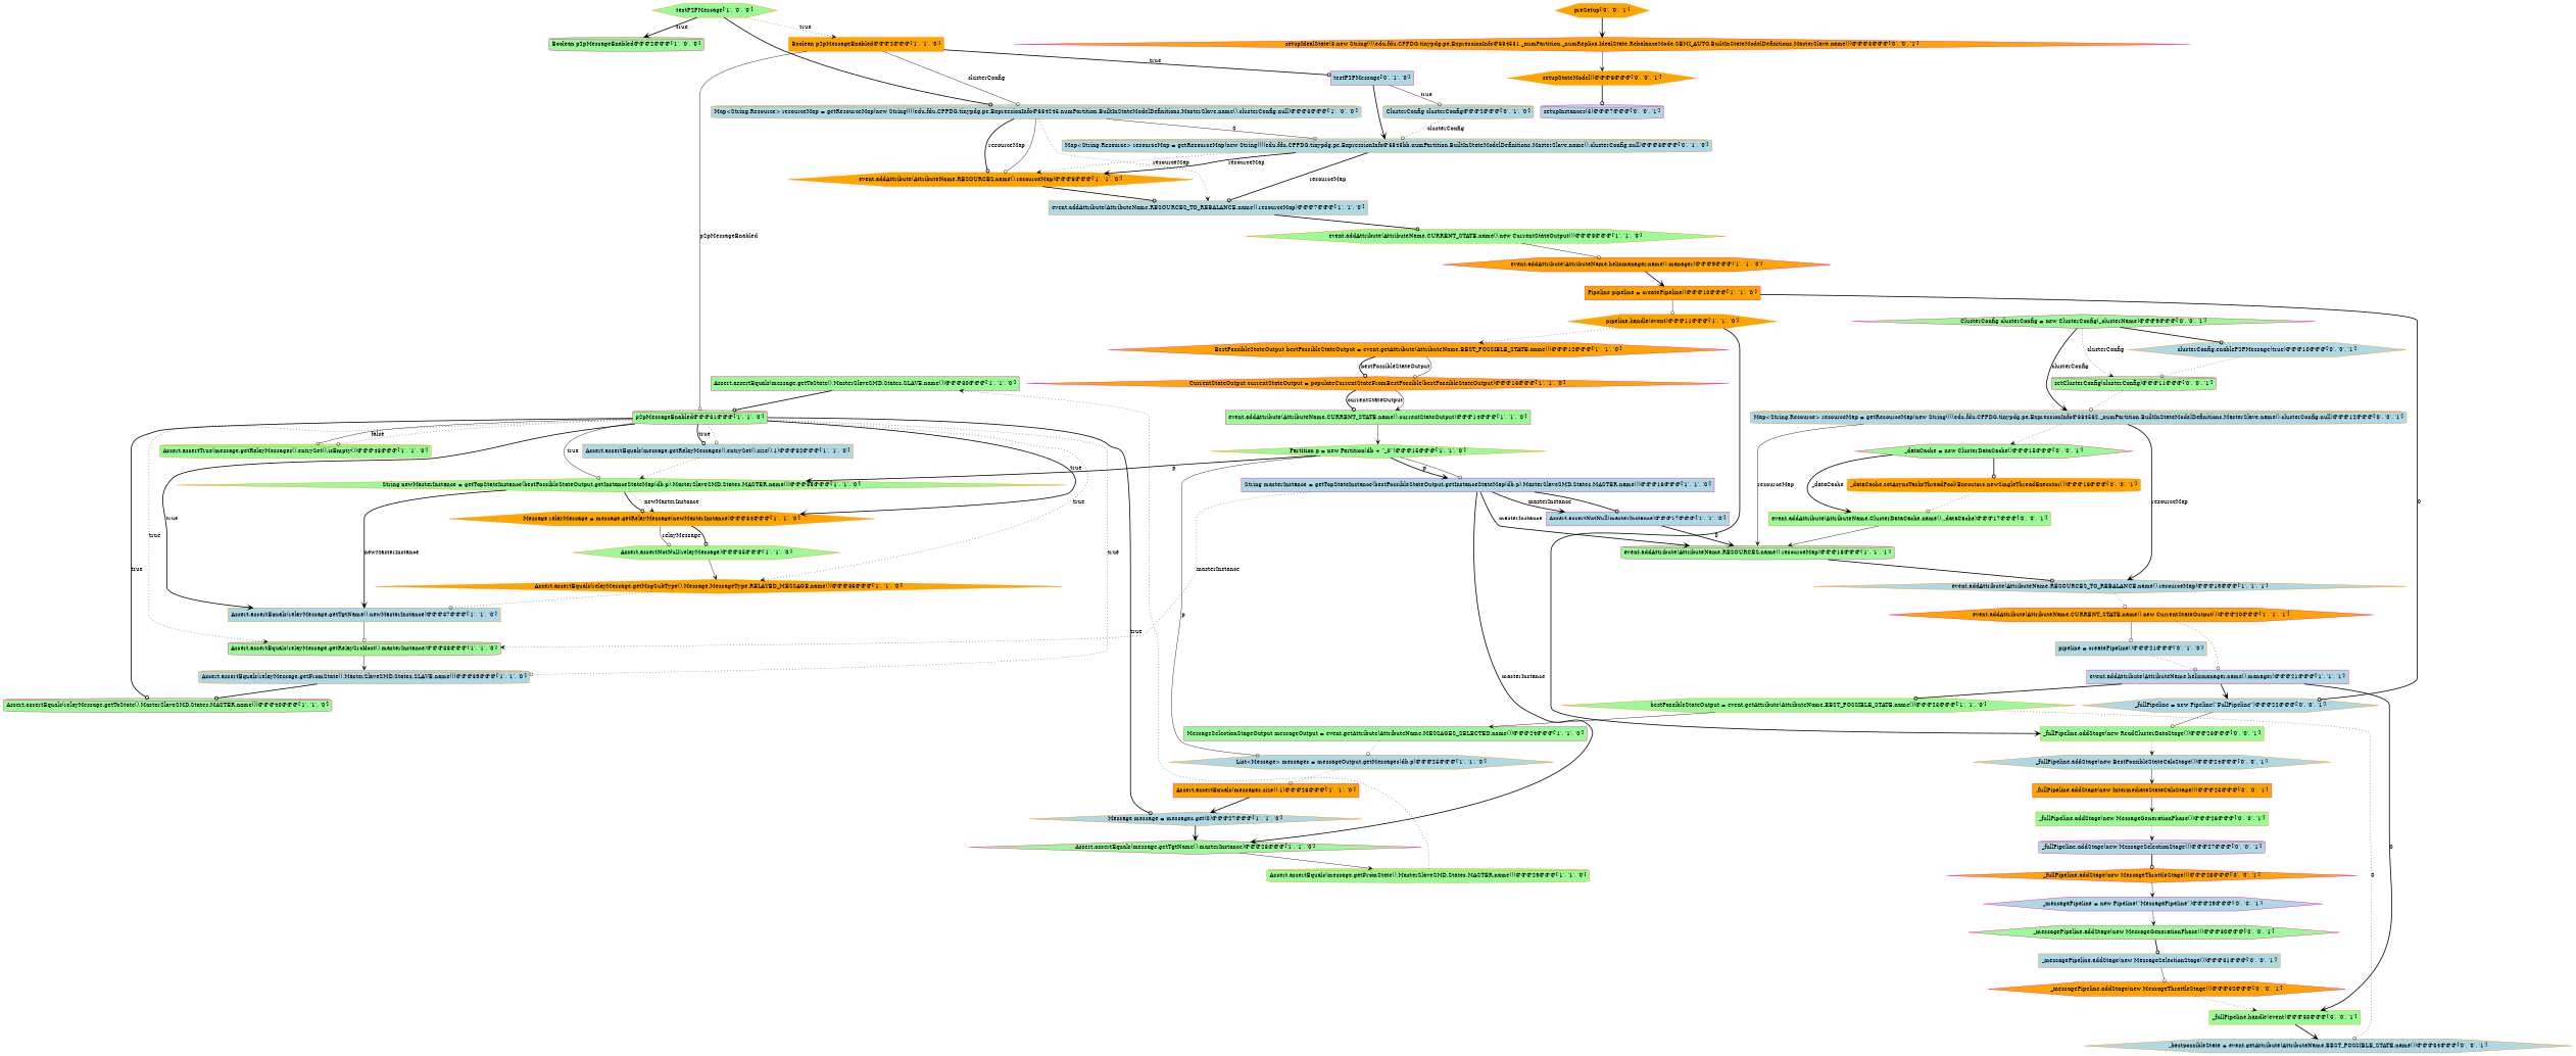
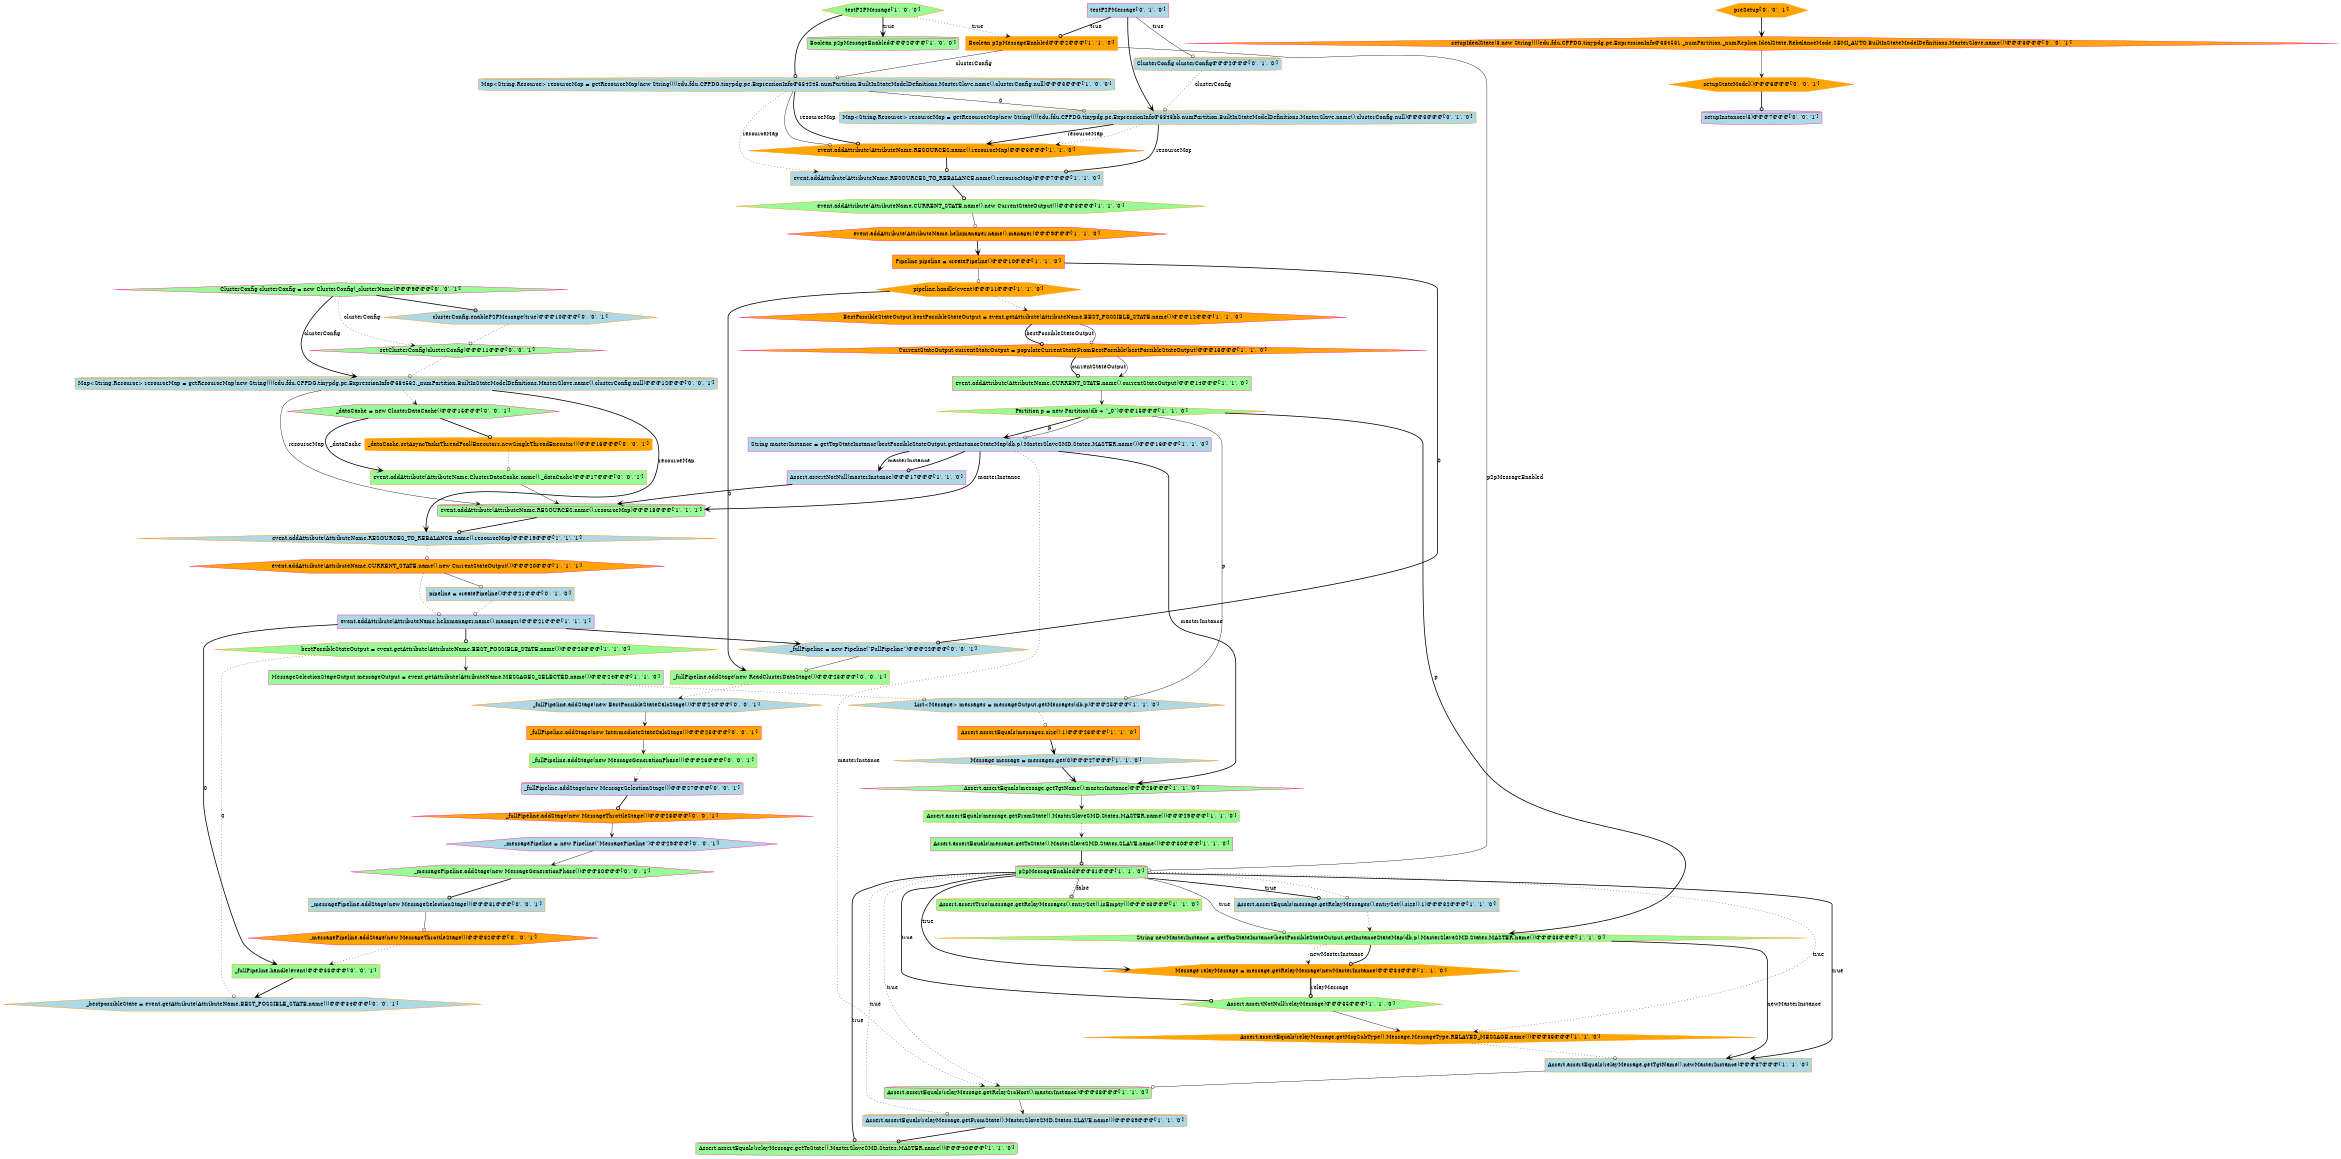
  digraph {
    node [color=darkorange fillcolor=palegreen shape=hexagon style=filled]
    edge [arrowhead=odot style=bold]
    n1 [color=deeppink label="Assert.assertEquals(message.getToState(),MasterSlaveSMD.States.SLAVE.name())@@@30@@@['1', '1', '0']" shape=box]
    n2 [color=deeppink label="p2pMessageEnabled@@@31@@@['1', '1', '0']" shape=cylinder]
    n3 [fillcolor=orange label="Message relayMessage = message.getRelayMessage(newMasterInstance)@@@34@@@['1', '1', '0']"]
    n4 [label="Assert.assertNotNull(relayMessage)@@@35@@@['1', '1', '0']"]
    n5 [label="Assert.assertTrue(message.getRelayMessages().entrySet().isEmpty())@@@43@@@['1', '1', '0']" shape=cylinder]
    n6 [color=deeppink label="Assert.assertEquals(relayMessage.getRelaySrcHost(),masterInstance)@@@38@@@['1', '1', '0']" shape=cylinder]
    n7 [fillcolor=lightblue label="Assert.assertEquals(relayMessage.getFromState(),MasterSlaveSMD.States.SLAVE.name())@@@39@@@['1', '1', '0']" shape=cylinder]
    n8 [fillcolor=orange label="Assert.assertEquals(relayMessage.getMsgSubType(),Message.MessageType.RELAYED_MESSAGE.name())@@@36@@@['1', '1', '0']" shape=diamond]
    n9 [color=deeppink label="Assert.assertEquals(relayMessage.getToState(),MasterSlaveSMD.States.MASTER.name())@@@40@@@['1', '1', '0']" shape=cylinder]
    n10 [fillcolor=lightblue label="Assert.assertEquals(relayMessage.getTgtName(),newMasterInstance)@@@37@@@['1', '1', '0']" shape=box]
    n11 [label="String newMasterInstance = getTopStateInstance(bestPossibleStateOutput.getInstanceStateMap(db,p),MasterSlaveSMD.States.MASTER.name())@@@33@@@['1', '1', '0']" shape=diamond]
    n12 [fillcolor=lightblue label="Assert.assertEquals(message.getRelayMessages().entrySet().size(),1)@@@32@@@['1', '1', '0']" shape=box]
    n13 [fillcolor=orange label="_dataCache.setAsyncTasksThreadPool(Executors.newSingleThreadExecutor())@@@16@@@['0', '0', '1']" shape=cylinder]
    n14 [label="event.addAttribute(AttributeName.ClusterDataCache.name(),_dataCache)@@@17@@@['0', '0', '1']" shape=box]
    n15 [color=deeppink label="event.addAttribute(AttributeName.RESOURCES.name(),resourceMap)@@@18@@@['1', '1', '1']" shape=cylinder]
    n16 [color=deeppink fillcolor=orange label="setupIdealState(3,new String((((edu.fdu.CPPDG.tinypdg.pe.ExpressionInfo@684531,_numPartition,_numReplica,IdealState.RebalanceMode.SEMI_AUTO,BuiltInStateModelDefinitions.MasterSlave.name())@@@3@@@['0', '0', '1']" shape=diamond]
    n17 [fillcolor=orange label="setupStateModel()@@@6@@@['0', '0', '1']"]
    n18 [color=deeppink fillcolor=lightblue label="setupInstances(3)@@@7@@@['0', '0', '1']" shape=cylinder]
    n19 [fillcolor=lightblue label="event.addAttribute(AttributeName.RESOURCES_TO_REBALANCE.name(),resourceMap)@@@7@@@['1', '1', '0']" shape=box]
    n20 [label="event.addAttribute(AttributeName.CURRENT_STATE.name(),new CurrentStateOutput())@@@8@@@['1', '1', '0']"]
    n21 [color=deeppink fillcolor=orange label="event.addAttribute(AttributeName.helixmanager.name(),manager)@@@9@@@['1', '1', '0']"]
    n22 [fillcolor=lightblue label="List<Message> messages = messageOutput.getMessages(db,p)@@@25@@@['1', '1', '0']"]
    n23 [color=deeppink fillcolor=orange label="Assert.assertEquals(messages.size(),1)@@@26@@@['1', '1', '0']" shape=box]
    n24 [fillcolor=lightblue label="Message message = messages.get(0)@@@27@@@['1', '1', '0']" shape=diamond]
    n25 [label="bestPossibleStateOutput = event.getAttribute(AttributeName.BEST_POSSIBLE_STATE.name())@@@23@@@['1', '1', '0']"]
    n26 [fillcolor=lightblue label="_bestpossibleState = event.getAttribute(AttributeName.BEST_POSSIBLE_STATE.name())@@@34@@@['0', '0', '1']"]
    n27 [color=deeppink label="MessageSelectionStageOutput messageOutput = event.getAttribute(AttributeName.MESSAGES_SELECTED.name())@@@24@@@['1', '1', '0']" shape=box]
    n28 [fillcolor=lightblue label="ClusterConfig clusterConfig@@@2@@@['0', '1', '0']" shape=cylinder]
    n29 [fillcolor=lightblue label="Map<String,Resource> resourceMap = getResourceMap(new String((((edu.fdu.CPPDG.tinypdg.pe.ExpressionInfo@6843bb,numPartition,BuiltInStateModelDefinitions.MasterSlave.name(),clusterConfig,null)@@@3@@@['0', '1', '0']" shape=cylinder]
    n30 [fillcolor=orange label="event.addAttribute(AttributeName.RESOURCES.name(),resourceMap)@@@6@@@['1', '1', '0']"]
    n31 [fillcolor=lightblue label="Map<String,Resource> resourceMap = getResourceMap(new String((((edu.fdu.CPPDG.tinypdg.pe.ExpressionInfo@684562,_numPartition,BuiltInStateModelDefinitions.MasterSlave.name(),clusterConfig,null)@@@12@@@['0', '0', '1']" shape=cylinder]
    n32 [fillcolor=lightblue label="event.addAttribute(AttributeName.RESOURCES_TO_REBALANCE.name(),resourceMap)@@@19@@@['1', '1', '1']" shape=diamond]
    n33 [color=deeppink label="_dataCache = new ClusterDataCache()@@@15@@@['0', '0', '1']"]
    n34 [color=deeppink fillcolor=orange label="event.addAttribute(AttributeName.CURRENT_STATE.name(),new CurrentStateOutput())@@@20@@@['1', '1', '1']"]
    n35 [fillcolor=lightblue label="_fullPipeline.addStage(new BestPossibleStateCalcStage())@@@24@@@['0', '0', '1']"]
    n36 [color=deeppink fillcolor=orange label="_fullPipeline.addStage(new IntermediateStateCalcStage())@@@25@@@['0', '0', '1']" shape=box]
    n37 [label="_fullPipeline.addStage(new MessageGenerationPhase())@@@26@@@['0', '0', '1']" shape=box]
    n38 [color=deeppink fillcolor=orange label="_messagePipeline.addStage(new MessageThrottleStage())@@@32@@@['0', '0', '1']"]
    n39 [label="_fullPipeline.handle(event)@@@33@@@['0', '0', '1']" shape=box]
    n40 [color=deeppink fillcolor=orange label="_fullPipeline.addStage(new MessageThrottleStage())@@@28@@@['0', '0', '1']" shape=diamond]
    n41 [color=deeppink fillcolor=lightblue label="_messagePipeline = new Pipeline(\"MessagePipeline\")@@@29@@@['0', '0', '1']"]
    n42 [color=deeppink label="_messagePipeline.addStage(new MessageGenerationPhase())@@@30@@@['0', '0', '1']"]
    n43 [color=deeppink fillcolor=lightblue label="_fullPipeline.addStage(new MessageSelectionStage())@@@27@@@['0', '0', '1']" shape=cylinder]
    n44 [label="Partition p = new Partition(db + \"_0\")@@@15@@@['1', '1', '0']" shape=diamond]
    n45 [color=deeppink fillcolor=lightblue label="String masterInstance = getTopStateInstance(bestPossibleStateOutput.getInstanceStateMap(db,p),MasterSlaveSMD.States.MASTER.name())@@@16@@@['1', '1', '0']" shape=box]
    n46 [color=deeppink label="Assert.assertEquals(message.getTgtName(),masterInstance)@@@28@@@['1', '1', '0']" shape=diamond]
    n47 [color=deeppink fillcolor=lightblue label="Assert.assertNotNull(masterInstance)@@@17@@@['1', '1', '0']" shape=box]
    n48 [fillcolor=lightblue label="_messagePipeline.addStage(new MessageSelectionStage())@@@31@@@['0', '0', '1']" shape=box]
    n49 [fillcolor=orange label="preSetup['0', '0', '1']"]
    n50 [color=deeppink fillcolor=lightblue label="event.addAttribute(AttributeName.helixmanager.name(),manager)@@@21@@@['1', '1', '1']" shape=box]
    n51 [fillcolor=lightblue label="pipeline = createPipeline()@@@21@@@['0', '1', '0']" shape=box]
    n52 [fillcolor=lightblue label="_fullPipeline = new Pipeline(\"FullPipeline\")@@@22@@@['0', '0', '1']"]
    n53 [fillcolor=lightblue label="clusterConfig.enableP2PMessage(true)@@@10@@@['0', '0', '1']"]
-   n54 [color=deeppink label="setClusterConfig(clusterConfig)@@@11@@@['0', '0', '1']" shape=cylinder]
+   n54 [color=deeppink label="setClusterConfig(clusterConfig)@@@11@@@['0', '0', '1']" shape=diamond]
    n55 [label="Assert.assertEquals(message.getFromState(),MasterSlaveSMD.States.MASTER.name())@@@29@@@['1', '1', '0']" shape=cylinder]
    n56 [label="_fullPipeline.addStage(new ReadClusterDataStage())@@@23@@@['0', '0', '1']" shape=box]
    n57 [color=deeppink label="Boolean p2pMessageEnabled@@@2@@@['1', '0', '0']" shape=cylinder]
    n58 [color=deeppink fillcolor=orange label="CurrentStateOutput currentStateOutput = populateCurrentStateFromBestPossible(bestPossibleStateOutput)@@@13@@@['1', '1', '0']" shape=diamond]
    n59 [color=deeppink label="event.addAttribute(AttributeName.CURRENT_STATE.name(),currentStateOutput)@@@14@@@['1', '1', '0']" shape=box]
    n60 [color=deeppink fillcolor=orange label="Pipeline pipeline = createPipeline()@@@10@@@['1', '1', '0']" shape=box]
    n61 [fillcolor=orange label="pipeline.handle(event)@@@11@@@['1', '1', '0']"]
    n62 [fillcolor=lightblue label="Map<String,Resource> resourceMap = getResourceMap(new String((((edu.fdu.CPPDG.tinypdg.pe.ExpressionInfo@684245,numPartition,BuiltInStateModelDefinitions.MasterSlave.name(),clusterConfig,null)@@@3@@@['1', '0', '0']" shape=cylinder]
    n63 [color=deeppink label="ClusterConfig clusterConfig = new ClusterConfig(_clusterName)@@@9@@@['0', '0', '1']" shape=diamond]
    n64 [color=deeppink fillcolor=orange label="BestPossibleStateOutput bestPossibleStateOutput = event.getAttribute(AttributeName.BEST_POSSIBLE_STATE.name())@@@12@@@['1', '1', '0']"]
    n65 [label="testP2PMessage['1', '0', '0']"]
    n66 [fillcolor=orange label="Boolean p2pMessageEnabled@@@2@@@['1', '1', '0']" shape=box]
    n67 [color=deeppink fillcolor=lightblue label="testP2PMessage['0', '1', '0']" shape=box]
    n1 -> n2
    n2 -> n3 [arrowhead=vee label=true]
-   n2 -> n24 [label=true]
+   n2 -> n4 [label=true]
    n2 -> n5 [style=dotted]
    n2 -> n5 [label=false style=solid]
    n2 -> n6 [arrowhead=vee label=true style=dotted]
    n2 -> n7 [label=true style=dotted]
    n2 -> n8 [arrowhead=vee label=true style=dotted]
    n2 -> n9 [label=true]
    n2 -> n10 [arrowhead=vee label=true]
    n2 -> n11 [label=true style=solid]
    n2 -> n12 [style=dotted]
    n2 -> n12 [label=true]
    n3 -> n4 [label=relayMessage style=solid]
    n3 -> n4
    n4 -> n8 [arrowhead=vee style=solid]
    n6 -> n7 [arrowhead=vee style=solid]
    n7 -> n9
    n8 -> n10 [style=dotted]
    n10 -> n6 [style=solid]
    n11 -> n3
    n11 -> n3 [arrowhead=vee label=newMasterInstance style=dotted]
    n11 -> n10 [arrowhead=vee label=newMasterInstance]
    n12 -> n11 [arrowhead=vee style=dotted]
    n13 -> n14 [style=dotted]
    n14 -> n15 [arrowhead=vee style=solid]
    n15 -> n32
    n16 -> n17 [arrowhead=vee style=solid]
    n17 -> n18
    n19 -> n20
    n20 -> n21 [style=solid]
    n21 -> n60 [arrowhead=vee]
    n22 -> n23 [style=dotted]
    n23 -> n24 [arrowhead=vee]
    n24 -> n46 [arrowhead=vee]
    n25 -> n26 [label=0 style=dotted]
    n25 -> n27 [arrowhead=vee style=solid]
    n27 -> n22 [style=dotted]
    n28 -> n29 [label=clusterConfig style=dotted]
    n29 -> n19 [label=resourceMap]
    n29 -> n30 [arrowhead=vee label=resourceMap]
    n29 -> n30 [arrowhead=vee style=dotted]
    n30 -> n19
    n31 -> n15 [arrowhead=vee label=resourceMap style=solid]
    n31 -> n32 [arrowhead=vee label=resourceMap]
    n31 -> n33 [arrowhead=vee style=dotted]
    n32 -> n34 [style=dotted]
    n33 -> n13
    n33 -> n14 [arrowhead=vee label=_dataCache]
    n34 -> n50 [style=dotted]
    n34 -> n51 [style=solid]
    n35 -> n36 [arrowhead=vee style=solid]
    n36 -> n37 [arrowhead=vee style=solid]
    n37 -> n43 [arrowhead=vee style=dotted]
    n38 -> n39 [arrowhead=vee style=dotted]
    n39 -> n26 [arrowhead=vee]
    n40 -> n41 [arrowhead=vee style=solid]
    n41 -> n42 [arrowhead=vee style=solid]
    n42 -> n48
    n43 -> n40
    n44 -> n11 [arrowhead=vee label=p]
    n44 -> n22 [label=p style=solid]
    n44 -> n45 [arrowhead=vee label=p]
    n44 -> n45 [style=solid]
    n45 -> n6 [arrowhead=vee label=masterInstance style=dotted]
    n45 -> n15 [arrowhead=vee label=masterInstance]
    n45 -> n46 [arrowhead=vee label=masterInstance]
    n45 -> n47
    n45 -> n47 [arrowhead=vee label=masterInstance]
    n46 -> n55 [arrowhead=vee style=solid]
    n47 -> n15 [arrowhead=vee]
    n48 -> n38 [style=solid]
    n49 -> n16 [arrowhead=vee]
    n50 -> n25
    n50 -> n39 [arrowhead=vee label=0]
    n50 -> n52 [arrowhead=vee]
    n51 -> n50 [style=dotted]
    n52 -> n56 [style=solid]
    n53 -> n54 [style=dotted]
    n54 -> n31 [style=dotted]
    n55 -> n1 [arrowhead=vee style=dotted]
    n56 -> n35 [arrowhead=vee style=dotted]
    n58 -> n59 [label=currentStateOutput]
    n58 -> n59 [arrowhead=vee style=solid]
    n59 -> n44 [arrowhead=vee style=solid]
    n60 -> n52 [label=0]
    n60 -> n61 [style=solid]
    n61 -> n56 [arrowhead=vee label=0]
    n61 -> n64 [arrowhead=vee style=dotted]
    n62 -> n19 [arrowhead=vee label=resourceMap style=dotted]
    n62 -> n29 [label=0 style=solid]
    n62 -> n30 [style=solid]
    n62 -> n30 [label=resourceMap]
    n63 -> n31 [arrowhead=vee label=clusterConfig]
    n63 -> n53
    n63 -> n54 [arrowhead=vee label=clusterConfig style=dotted]
    n64 -> n58 [label=bestPossibleStateOutput]
    n64 -> n58 [style=solid]
    n65 -> n57 [arrowhead=vee label=true]
    n65 -> n62
    n65 -> n66 [arrowhead=vee label=true style=dotted]
    n66 -> n2 [label=p2pMessageEnabled style=solid]
    n66 -> n62 [label=clusterConfig style=solid]
    n67 -> n28 [label=true style=solid]
    n67 -> n29 [arrowhead=vee]
-   n66 -> n67 [label=true]
+   n67 -> n66 [label=true]
  }
